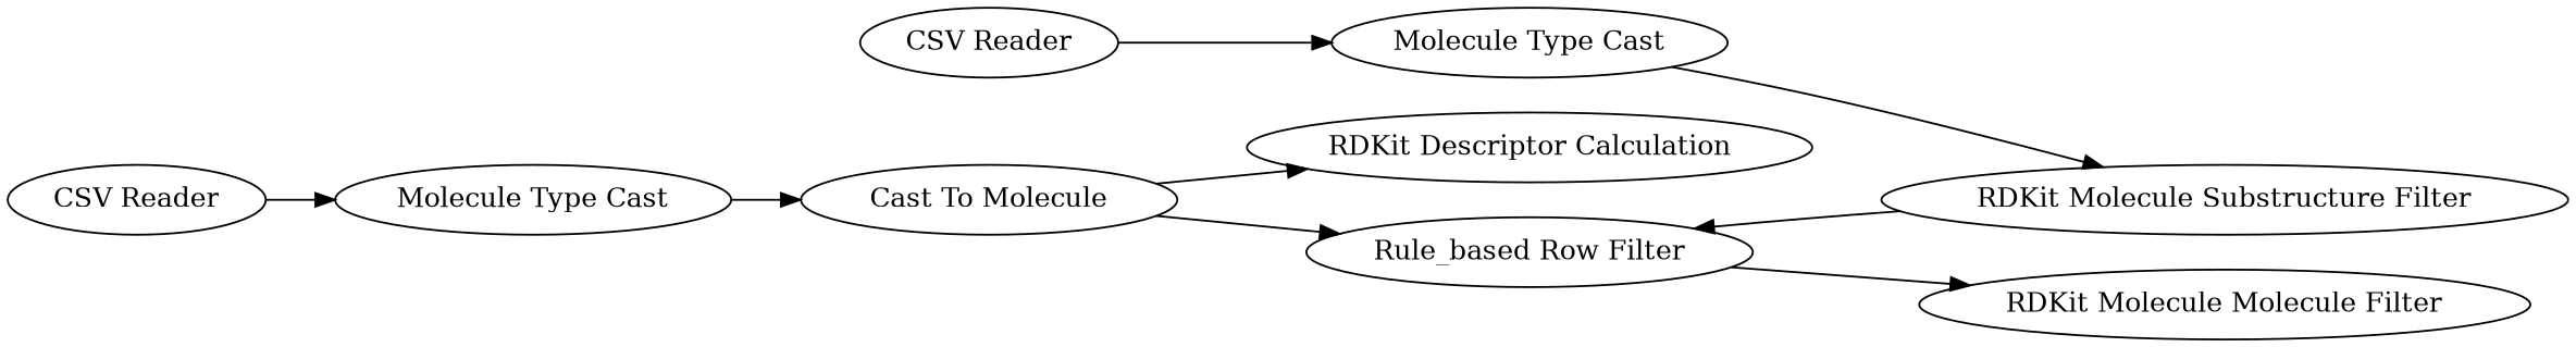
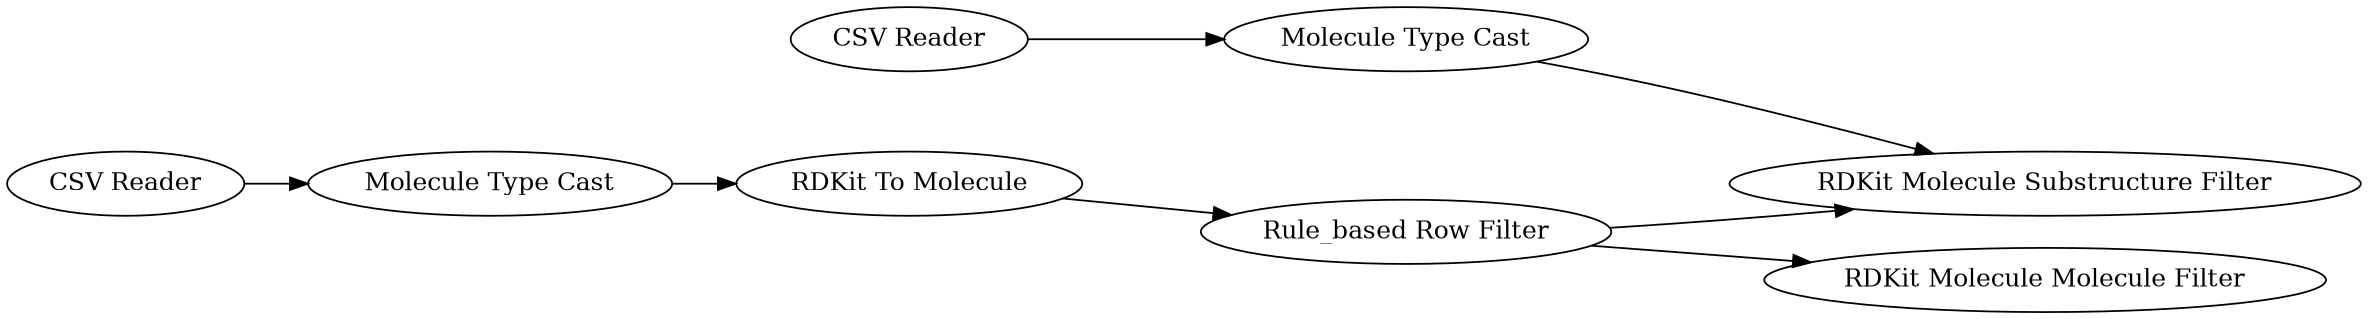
  digraph {
    rankdir=LR
-   n1 [label="Cast To Molecule"]
-   n2 [label="RDKit Descriptor Calculation"]
+   n1 [label="RDKit To Molecule"]
    n3 [label="Rule_based Row Filter"]
    n4 [label="RDKit Molecule Substructure Filter"]
    n5 [label="RDKit Molecule Molecule Filter"]
    n6 [label="CSV Reader"]
    n7 [label="Molecule Type Cast"]
    n8 [label="Molecule Type Cast"]
    n9 [label="CSV Reader"]
-   n1 -> n2
    n1 -> n3
-   n4 -> n3
+   n3 -> n4
    n3 -> n5
    n6 -> n7
    n7 -> n4
    n8 -> n1
    n9 -> n8
  }
